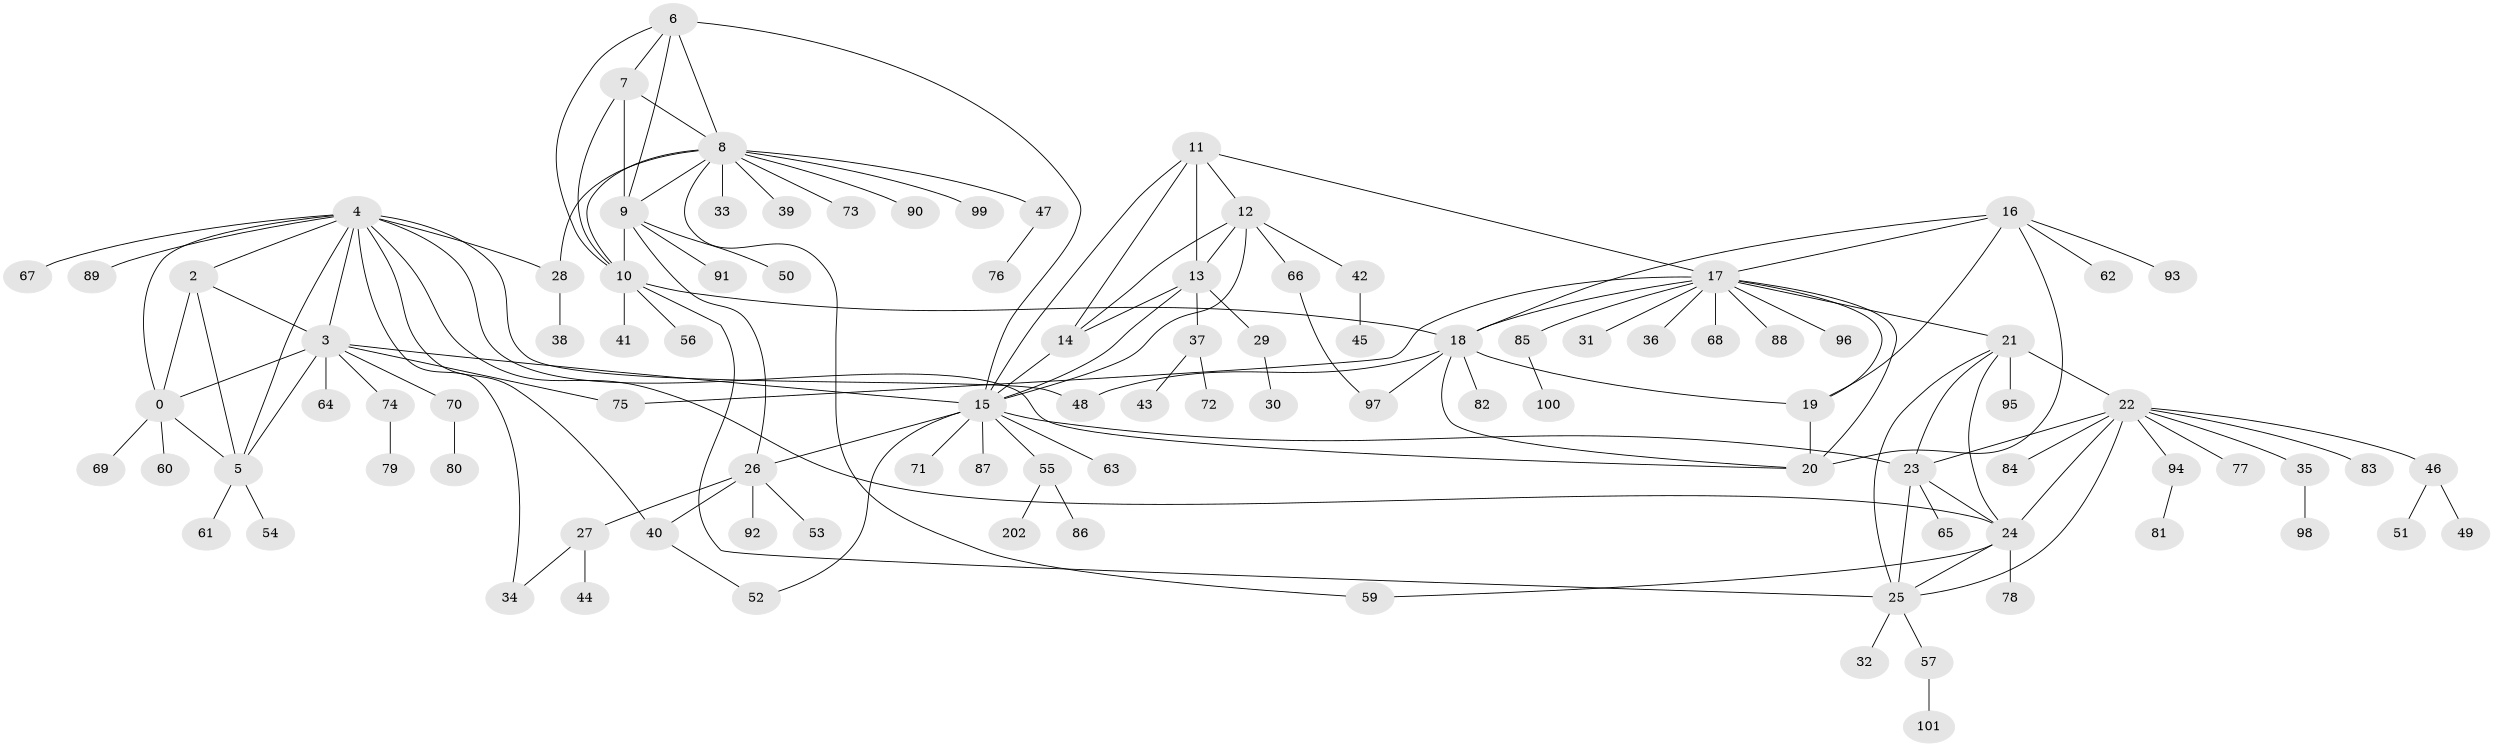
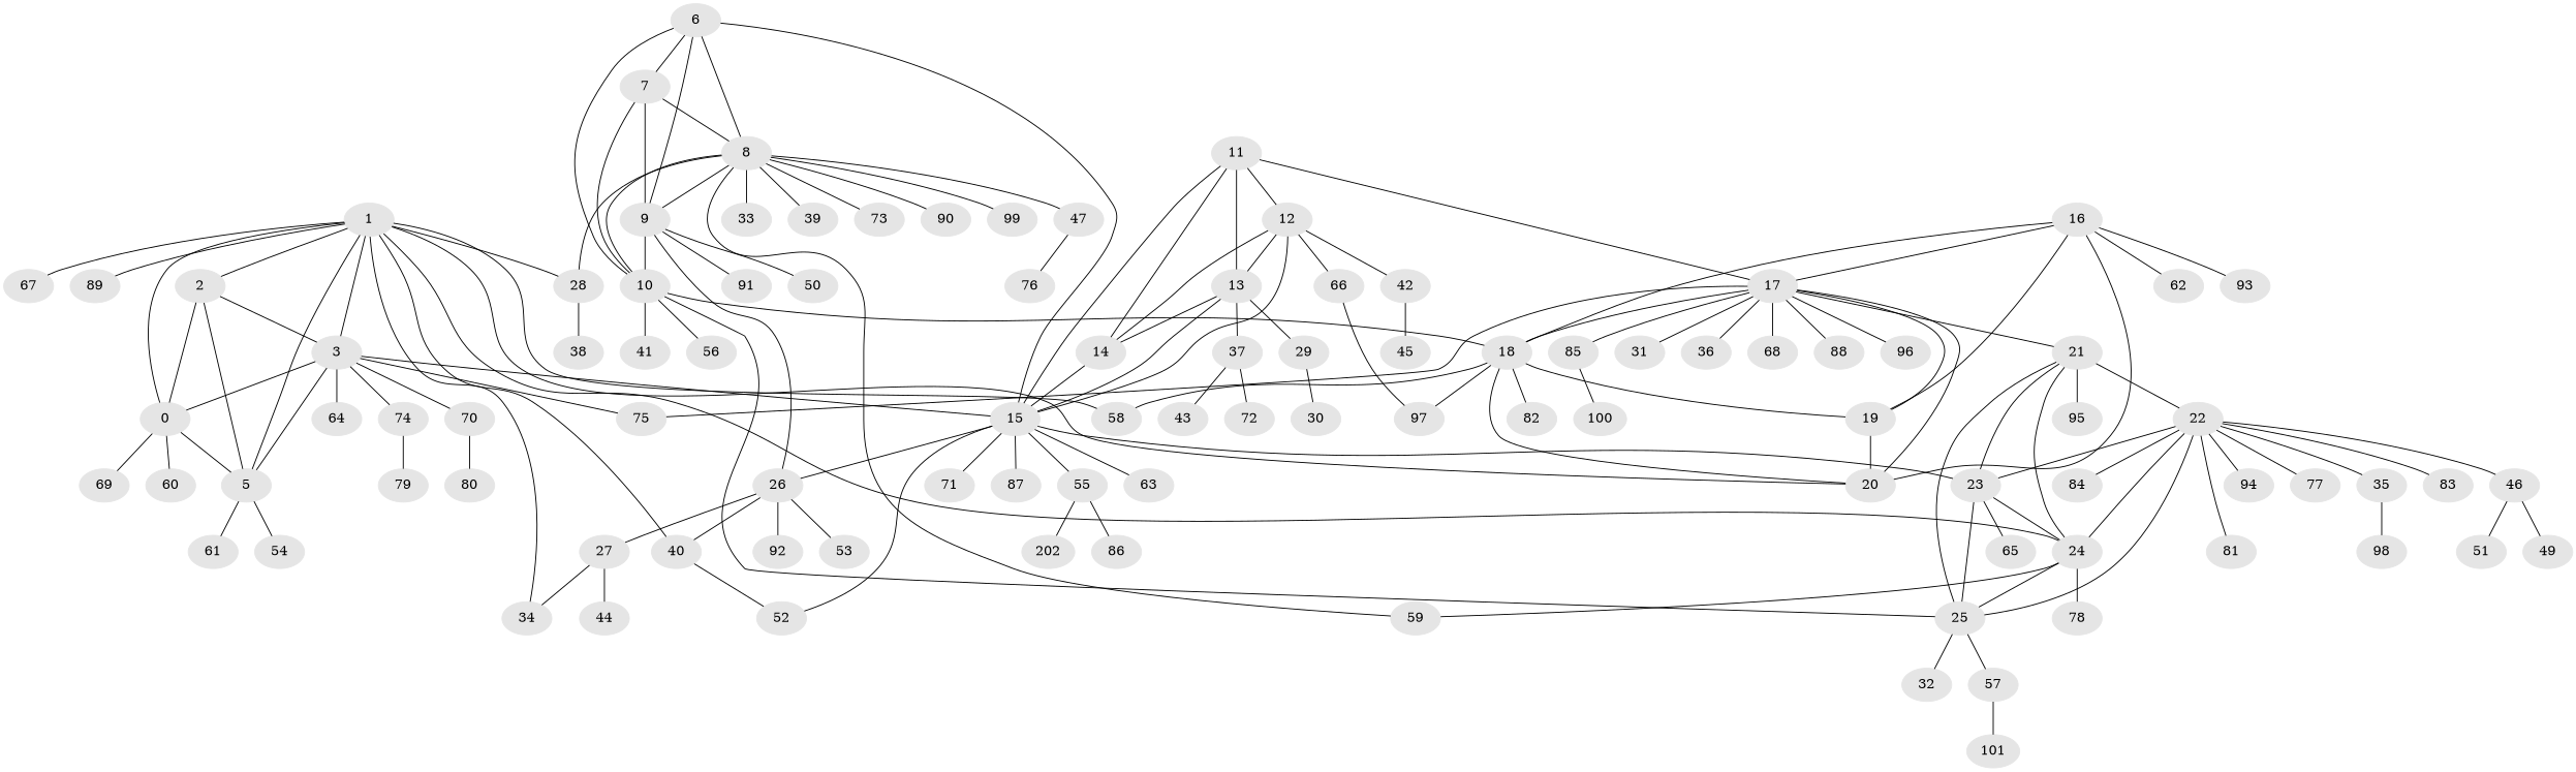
  graph {
    node [color=gray90 style=filled]
-   1 [label=4]
+   1
    2
    3
    n4 [label=0]
    5
    20
    24
    28
    34
    40
-   48
+   48 [label=58]
    67
    89
    15
    64
    70
    74
    75
    60
    69
    54
    61
    10
    18
    25
    41
    56
    59
    78
    38
    52
    26
    23
    55
    63
    71
    87
    80
    79
    6
    7
    8
    9
    33
    39
    47
    73
    90
    99
    50
    91
    76
    27
    53
    92
    19
    82
    97
    32
    57
    11
    12
    13
    14
    17
    42
    66
    29
    37
    21
    31
    36
    68
    85
    88
    96
    45
    30
    43
    72
    65
    86
    n83 [label=202]
    16
    62
    93
    22
    95
    100
    35
    46
    77
    81
    83
    84
    94
    98
    49
    51
    101
    44
    1 -- 2
    1 -- 3
    1 -- n4
    1 -- 5
    1 -- 20
    1 -- 24
    1 -- 28
    1 -- 34
    1 -- 40
    1 -- 48
    1 -- 67
    1 -- 89
    2 -- 3
    2 -- n4
    2 -- 5
    3 -- n4
    3 -- 5
    3 -- 15
    3 -- 64
    3 -- 70
    3 -- 74
    3 -- 75
    n4 -- 5
    n4 -- 60
    n4 -- 69
    5 -- 54
    5 -- 61
    24 -- 25
    24 -- 59
    24 -- 78
    28 -- 38
    40 -- 52
    15 -- 52
    15 -- 26
    15 -- 23
    15 -- 55
    15 -- 63
    15 -- 71
    15 -- 87
    70 -- 80
    74 -- 79
    10 -- 18
    10 -- 25
    10 -- 41
    10 -- 56
    18 -- 20
    18 -- 48
    18 -- 19
    18 -- 82
    18 -- 97
    25 -- 32
    25 -- 57
    26 -- 40
    26 -- 27
    26 -- 53
    26 -- 92
    23 -- 24
    23 -- 25
    23 -- 65
    55 -- 86
    55 -- n83
    6 -- 15
    6 -- 10
    6 -- 7
    6 -- 8
    6 -- 9
    7 -- 10
    7 -- 8
    7 -- 9
    8 -- 28
    8 -- 10
    8 -- 59
    8 -- 9
    8 -- 33
    8 -- 39
    8 -- 47
    8 -- 73
    8 -- 90
    8 -- 99
    9 -- 10
    9 -- 26
    9 -- 50
    9 -- 91
    47 -- 76
    27 -- 34
    27 -- 44
    19 -- 20
    57 -- 101
    11 -- 15
    11 -- 12
    11 -- 13
    11 -- 14
    11 -- 17
    12 -- 15
    12 -- 13
    12 -- 14
    12 -- 42
    12 -- 66
    13 -- 15
    13 -- 14
    13 -- 29
    13 -- 37
    14 -- 15
    17 -- 20
    17 -- 75
    17 -- 18
    17 -- 19
    17 -- 21
    17 -- 31
    17 -- 36
    17 -- 68
    17 -- 85
    17 -- 88
    17 -- 96
    42 -- 45
    66 -- 97
    29 -- 30
    37 -- 43
    37 -- 72
    21 -- 24
    21 -- 25
    21 -- 23
    21 -- 22
    21 -- 95
    85 -- 100
    16 -- 20
    16 -- 18
    16 -- 19
    16 -- 17
    16 -- 62
    16 -- 93
    22 -- 24
    22 -- 25
    22 -- 23
    22 -- 35
    22 -- 46
    22 -- 77
-   94 -- 81
+   22 -- 81
    22 -- 83
    22 -- 84
    22 -- 94
    35 -- 98
    46 -- 49
    46 -- 51
  }
